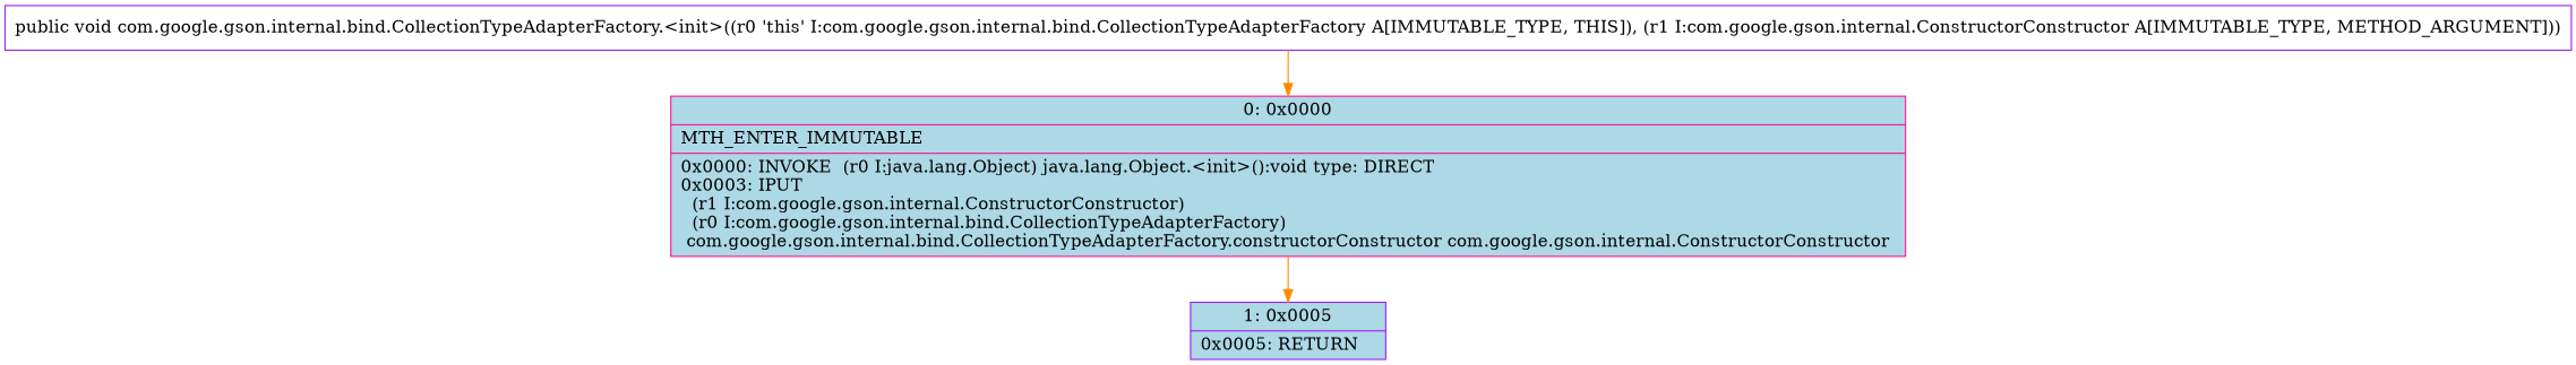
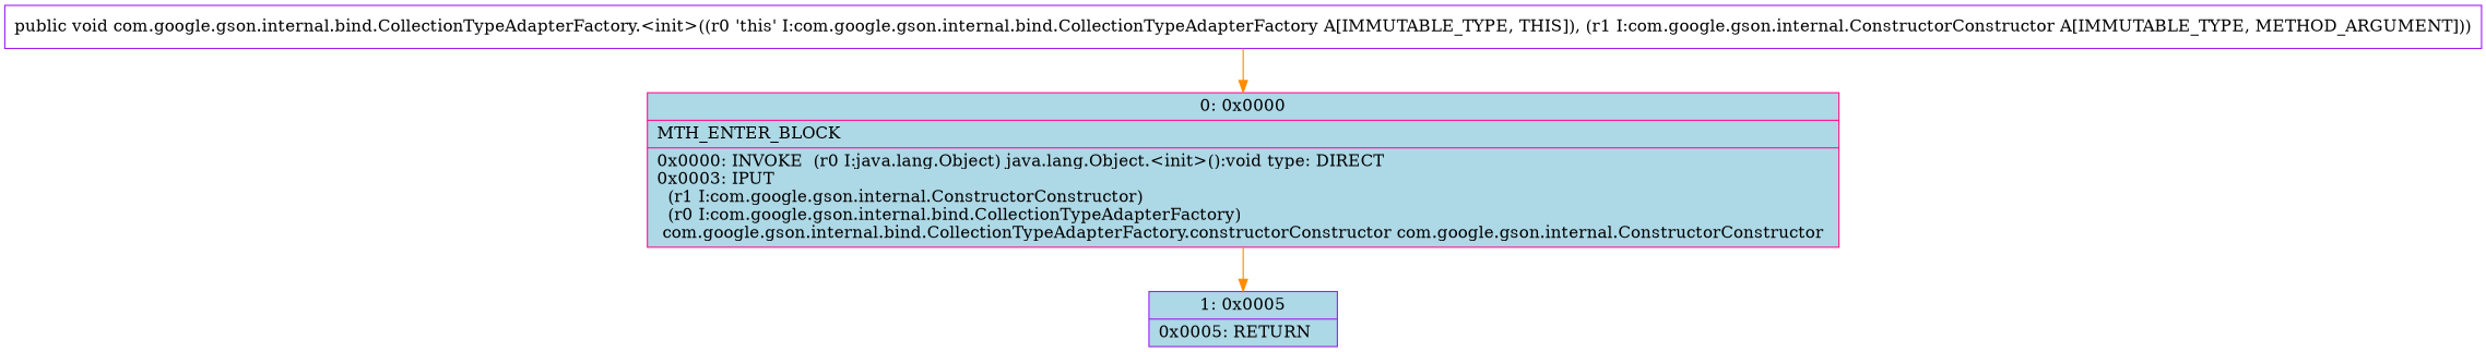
  digraph {
    node [shape=record style=filled fillcolor=lightblue color=purple]
    edge [color=darkorange]
-   n1 [label="{0\:\ 0x0000|MTH_ENTER_IMMUTABLE\l|0x0000: INVOKE  (r0 I:java.lang.Object) java.lang.Object.\<init\>():void type: DIRECT \l0x0003: IPUT  \l  (r1 I:com.google.gson.internal.ConstructorConstructor)\l  (r0 I:com.google.gson.internal.bind.CollectionTypeAdapterFactory)\l com.google.gson.internal.bind.CollectionTypeAdapterFactory.constructorConstructor com.google.gson.internal.ConstructorConstructor \l}" color=deeppink]
+   n1 [label="{0\:\ 0x0000|MTH_ENTER_BLOCK\l|0x0000: INVOKE  (r0 I:java.lang.Object) java.lang.Object.\<init\>():void type: DIRECT \l0x0003: IPUT  \l  (r1 I:com.google.gson.internal.ConstructorConstructor)\l  (r0 I:com.google.gson.internal.bind.CollectionTypeAdapterFactory)\l com.google.gson.internal.bind.CollectionTypeAdapterFactory.constructorConstructor com.google.gson.internal.ConstructorConstructor \l}" color=deeppink]
    n2 [label="{1\:\ 0x0005|0x0005: RETURN   \l}"]
    n3 [label="{public void com.google.gson.internal.bind.CollectionTypeAdapterFactory.\<init\>((r0 'this' I:com.google.gson.internal.bind.CollectionTypeAdapterFactory A[IMMUTABLE_TYPE, THIS]), (r1 I:com.google.gson.internal.ConstructorConstructor A[IMMUTABLE_TYPE, METHOD_ARGUMENT])) }" fillcolor=white]
    n1 -> n2
    n3 -> n1
  }
